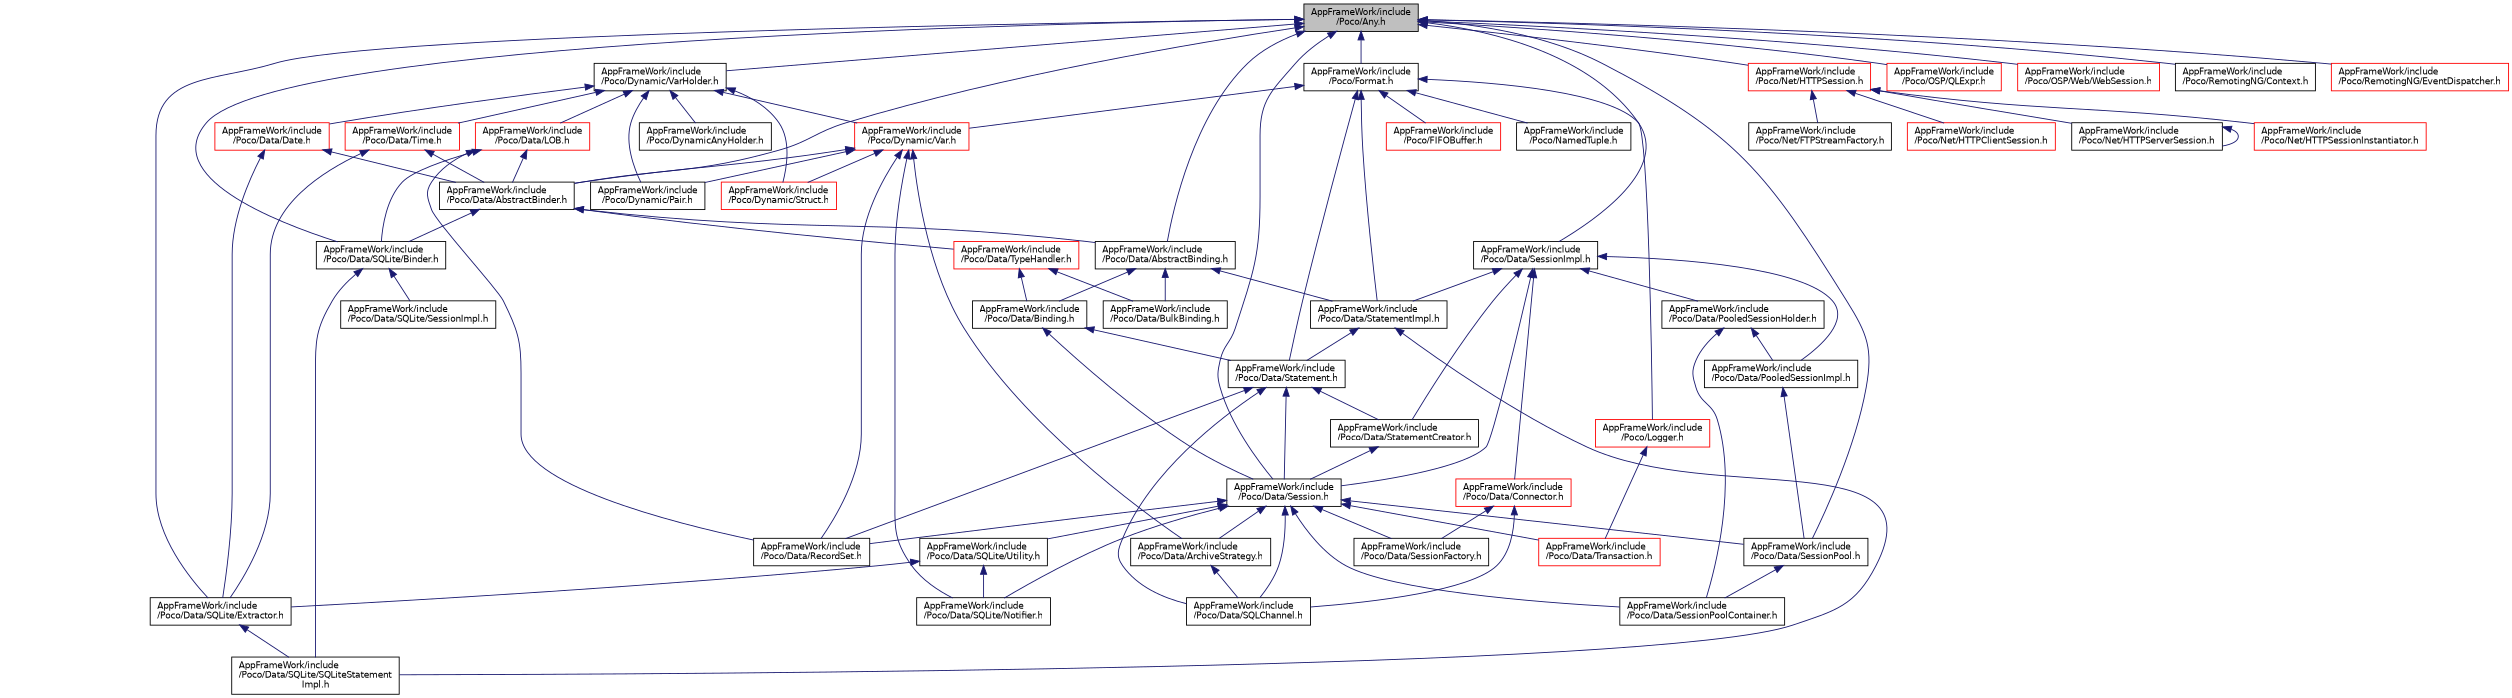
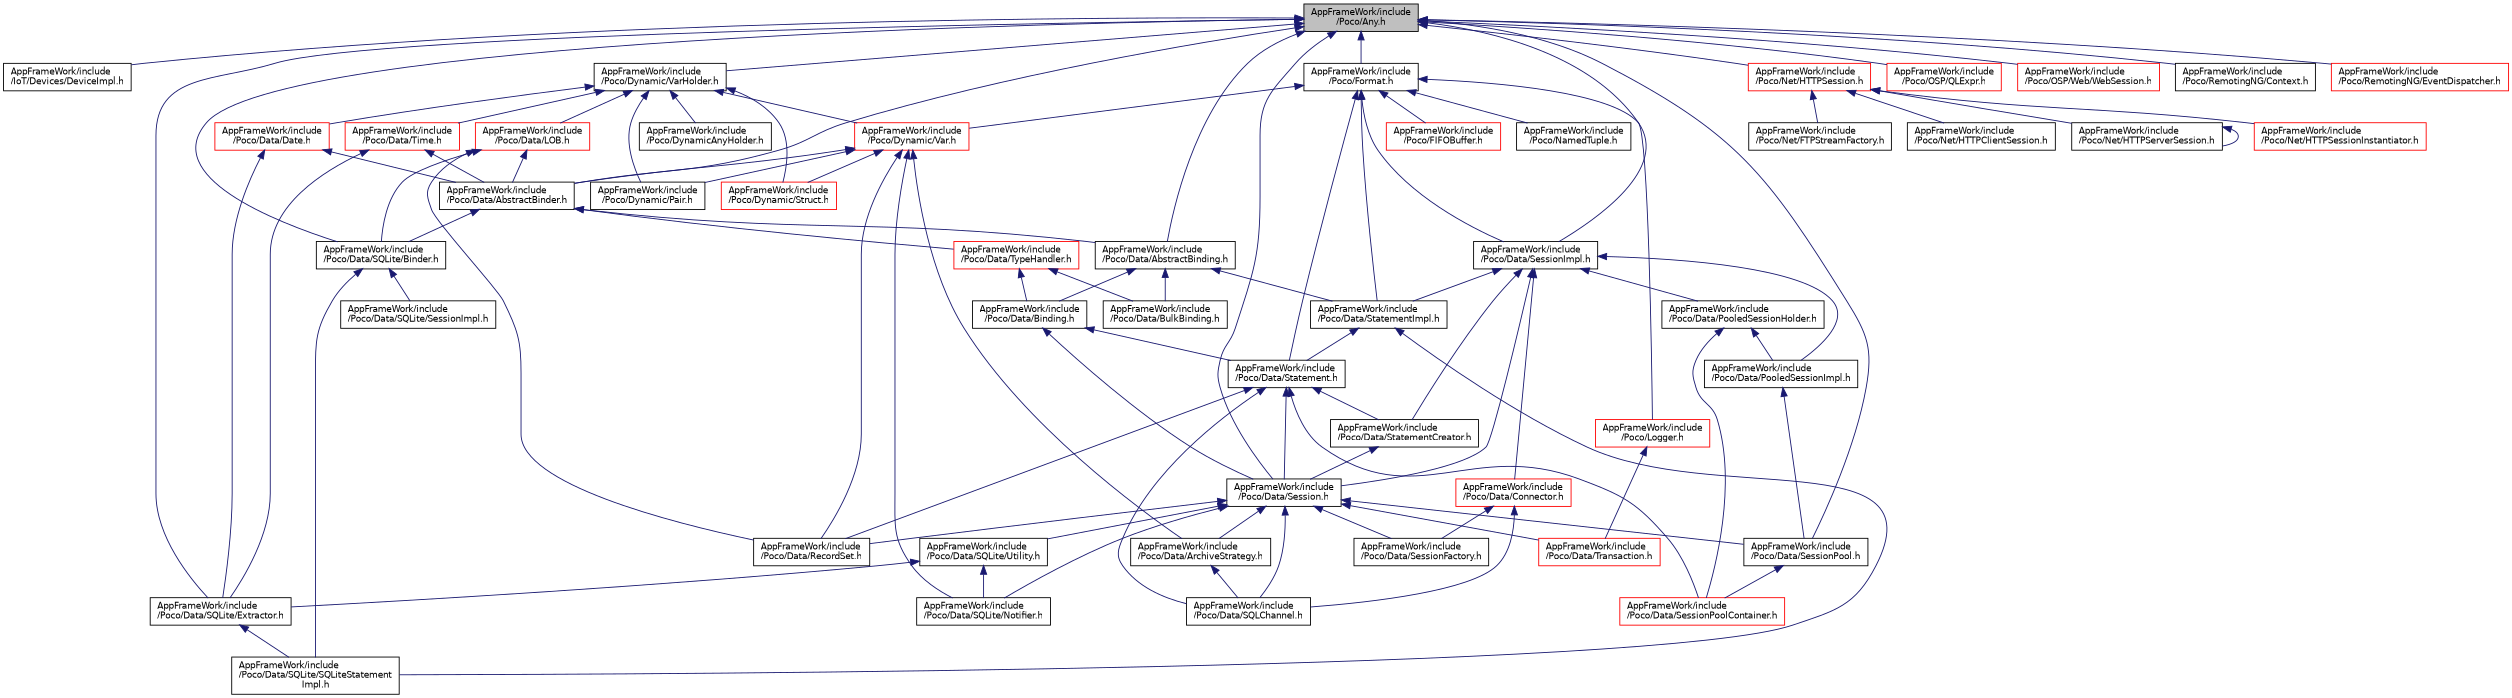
  digraph {
    node [color=black fillcolor=white fontname=Helvetica fontsize=10 shape=record style=filled]
    edge [color=midnightblue dir=back fontname=Helvetica fontsize=10 labelfontname=Helvetica labelfontsize=10 style=solid]
    n1 [fillcolor=grey75 fontcolor=black height=0.2 label="AppFrameWork/include\l/Poco/Any.h" width=0.4]
+   n2 [height=0.2 label="AppFrameWork/include\l/IoT/Devices/DeviceImpl.h" width=0.4]
    n3 [height=0.2 label="AppFrameWork/include\l/Poco/Data/AbstractBinder.h" width=0.4]
    n4 [height=0.2 label="AppFrameWork/include\l/Poco/Data/AbstractBinding.h" width=0.4]
    n5 [height=0.2 label="AppFrameWork/include\l/Poco/Data/Session.h" width=0.4]
    n6 [height=0.2 label="AppFrameWork/include\l/Poco/Data/SessionPool.h" width=0.4]
    n7 [height=0.2 label="AppFrameWork/include\l/Poco/Data/SQLite/Extractor.h" width=0.4]
    n8 [height=0.2 label="AppFrameWork/include\l/Poco/Data/SQLite/Binder.h" width=0.4]
    n9 [height=0.2 label="AppFrameWork/include\l/Poco/Data/SessionImpl.h" width=0.4]
    n10 [height=0.2 label="AppFrameWork/include\l/Poco/Dynamic/VarHolder.h" width=0.4]
    n11 [height=0.2 label="AppFrameWork/include\l/Poco/Format.h" width=0.4]
    n12 [color=red height=0.2 label="AppFrameWork/include\l/Poco/Net/HTTPSession.h" width=0.4]
    n13 [color=red height=0.2 label="AppFrameWork/include\l/Poco/OSP/QLExpr.h" width=0.4]
    n14 [color=red height=0.2 label="AppFrameWork/include\l/Poco/OSP/Web/WebSession.h" width=0.4]
    n15 [height=0.2 label="AppFrameWork/include\l/Poco/RemotingNG/Context.h" width=0.4]
    n16 [color=red height=0.2 label="AppFrameWork/include\l/Poco/RemotingNG/EventDispatcher.h" width=0.4]
    n17 [color=red height=0.2 label="AppFrameWork/include\l/Poco/Data/TypeHandler.h" width=0.4]
    n18 [height=0.2 label="AppFrameWork/include\l/Poco/Data/Binding.h" width=0.4]
    n19 [height=0.2 label="AppFrameWork/include\l/Poco/Data/BulkBinding.h" width=0.4]
    n20 [height=0.2 label="AppFrameWork/include\l/Poco/Data/StatementImpl.h" width=0.4]
    n21 [height=0.2 label="AppFrameWork/include\l/Poco/Data/ArchiveStrategy.h" width=0.4]
    n22 [height=0.2 label="AppFrameWork/include\l/Poco/Data/SQLChannel.h" width=0.4]
    n23 [height=0.2 label="AppFrameWork/include\l/Poco/Data/RecordSet.h" width=0.4]
    n24 [height=0.2 label="AppFrameWork/include\l/Poco/Data/SessionFactory.h" width=0.4]
-   n25 [height=0.2 label="AppFrameWork/include\l/Poco/Data/SessionPoolContainer.h" width=0.4]
+   n25 [color=red height=0.2 label="AppFrameWork/include\l/Poco/Data/SessionPoolContainer.h" width=0.4]
    n26 [height=0.2 label="AppFrameWork/include\l/Poco/Data/SQLite/Notifier.h" width=0.4]
    n27 [height=0.2 label="AppFrameWork/include\l/Poco/Data/SQLite/Utility.h" width=0.4]
    n28 [color=red height=0.2 label="AppFrameWork/include\l/Poco/Data/Transaction.h" width=0.4]
    n29 [height=0.2 label="AppFrameWork/include\l/Poco/Data/SQLite/SQLiteStatement\lImpl.h" width=0.4]
    n30 [height=0.2 label="AppFrameWork/include\l/Poco/Data/SQLite/SessionImpl.h" width=0.4]
    n31 [height=0.2 label="AppFrameWork/include\l/Poco/Data/StatementCreator.h" width=0.4]
    n32 [color=red height=0.2 label="AppFrameWork/include\l/Poco/Data/Connector.h" width=0.4]
    n33 [height=0.2 label="AppFrameWork/include\l/Poco/Data/PooledSessionHolder.h" width=0.4]
    n34 [height=0.2 label="AppFrameWork/include\l/Poco/Data/PooledSessionImpl.h" width=0.4]
    n35 [color=red height=0.2 label="AppFrameWork/include\l/Poco/Data/Date.h" width=0.4]
    n36 [color=red height=0.2 label="AppFrameWork/include\l/Poco/Data/LOB.h" width=0.4]
    n37 [color=red height=0.2 label="AppFrameWork/include\l/Poco/Data/Time.h" width=0.4]
    n38 [height=0.2 label="AppFrameWork/include\l/Poco/Dynamic/Pair.h" width=0.4]
    n39 [color=red height=0.2 label="AppFrameWork/include\l/Poco/Dynamic/Struct.h" width=0.4]
    n40 [color=red height=0.2 label="AppFrameWork/include\l/Poco/Dynamic/Var.h" width=0.4]
    n41 [height=0.2 label="AppFrameWork/include\l/Poco/DynamicAnyHolder.h" width=0.4]
    n42 [height=0.2 label="AppFrameWork/include\l/Poco/Data/Statement.h" width=0.4]
    n43 [color=red height=0.2 label="AppFrameWork/include\l/Poco/FIFOBuffer.h" width=0.4]
    n44 [color=red height=0.2 label="AppFrameWork/include\l/Poco/Logger.h" width=0.4]
    n45 [height=0.2 label="AppFrameWork/include\l/Poco/NamedTuple.h" width=0.4]
    n46 [height=0.2 label="AppFrameWork/include\l/Poco/Net/FTPStreamFactory.h" width=0.4]
-   n47 [color=red height=0.2 label="AppFrameWork/include\l/Poco/Net/HTTPClientSession.h" width=0.4]
+   n47 [height=0.2 label="AppFrameWork/include\l/Poco/Net/HTTPClientSession.h" width=0.4]
    n48 [height=0.2 label="AppFrameWork/include\l/Poco/Net/HTTPServerSession.h" width=0.4]
    n49 [color=red height=0.2 label="AppFrameWork/include\l/Poco/Net/HTTPSessionInstantiator.h" width=0.4]
+   n1 -> n2
    n1 -> n3
    n1 -> n4
    n1 -> n5
    n1 -> n6
    n1 -> n7
    n1 -> n8
    n1 -> n9
    n1 -> n10
    n1 -> n11
    n1 -> n12
    n1 -> n13
    n1 -> n14
    n1 -> n15
    n1 -> n16
    n3 -> n4
    n3 -> n8
    n3 -> n17
    n4 -> n18
    n4 -> n19
    n4 -> n20
    n5 -> n6
    n5 -> n21
    n5 -> n22
    n5 -> n23
    n5 -> n24
-   n5 -> n25
+   n42 -> n25
    n5 -> n26
    n5 -> n27
    n5 -> n28
    n6 -> n25
    n7 -> n29
    n8 -> n29
    n8 -> n30
    n9 -> n5
    n9 -> n20
    n9 -> n31
    n9 -> n32
    n9 -> n33
    n9 -> n34
    n10 -> n35
    n10 -> n36
    n10 -> n37
    n10 -> n38
    n10 -> n39
    n10 -> n40
    n10 -> n41
+   n11 -> n9
    n11 -> n20
    n11 -> n40
    n11 -> n42
    n11 -> n43
    n11 -> n44
    n11 -> n45
    n12 -> n46
    n12 -> n47
    n12 -> n48
    n12 -> n49
    n17 -> n18
    n17 -> n19
    n18 -> n5
    n18 -> n42
    n20 -> n29
    n20 -> n42
    n21 -> n22
    n27 -> n7
    n27 -> n26
    n31 -> n5
    n32 -> n22
    n32 -> n24
    n33 -> n25
    n33 -> n34
    n34 -> n6
    n35 -> n3
    n35 -> n7
    n36 -> n3
    n36 -> n8
    n36 -> n23
    n37 -> n3
    n37 -> n7
    n40 -> n3
    n40 -> n21
    n40 -> n23
    n40 -> n26
    n40 -> n38
    n40 -> n39
    n42 -> n5
    n42 -> n22
    n42 -> n23
    n42 -> n31
    n44 -> n28
    n48 -> n48
  }
